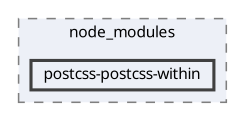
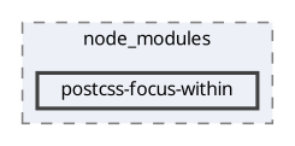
  digraph {
    compound=true
    fontname="Noto Sans"
-   n1 [color=grey25 fillcolor="#edf0f7" fontname="Noto Sans" fontsize=10 height=0.2 label="postcss-postcss-within" shape=box style="filled,bold" width=0.4]
+   n1 [color=grey25 fillcolor="#edf0f7" fontname="Noto Sans" fontsize=10 height=0.2 label="postcss-focus-within" shape=box style="filled,bold" width=0.4]
    subgraph cluster_1 {
      bgcolor="#edf0f7"
      fontsize=10
      label=node_modules
      pencolor=grey50
      style="filled,dashed"
      n1
    }
  }
